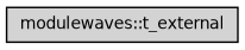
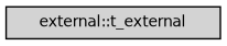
  digraph {
    rankdir=LR
-   n1 [color=black fillcolor=lightgrey fontname=Helvetica fontsize=10 height=0.2 label="modulewaves::t_external" shape=record style=filled width=0.4]
+   n1 [color=black fillcolor=lightgrey fontname=Helvetica fontsize=10 height=0.2 label="external::t_external" shape=record style=filled width=0.4]
  }
